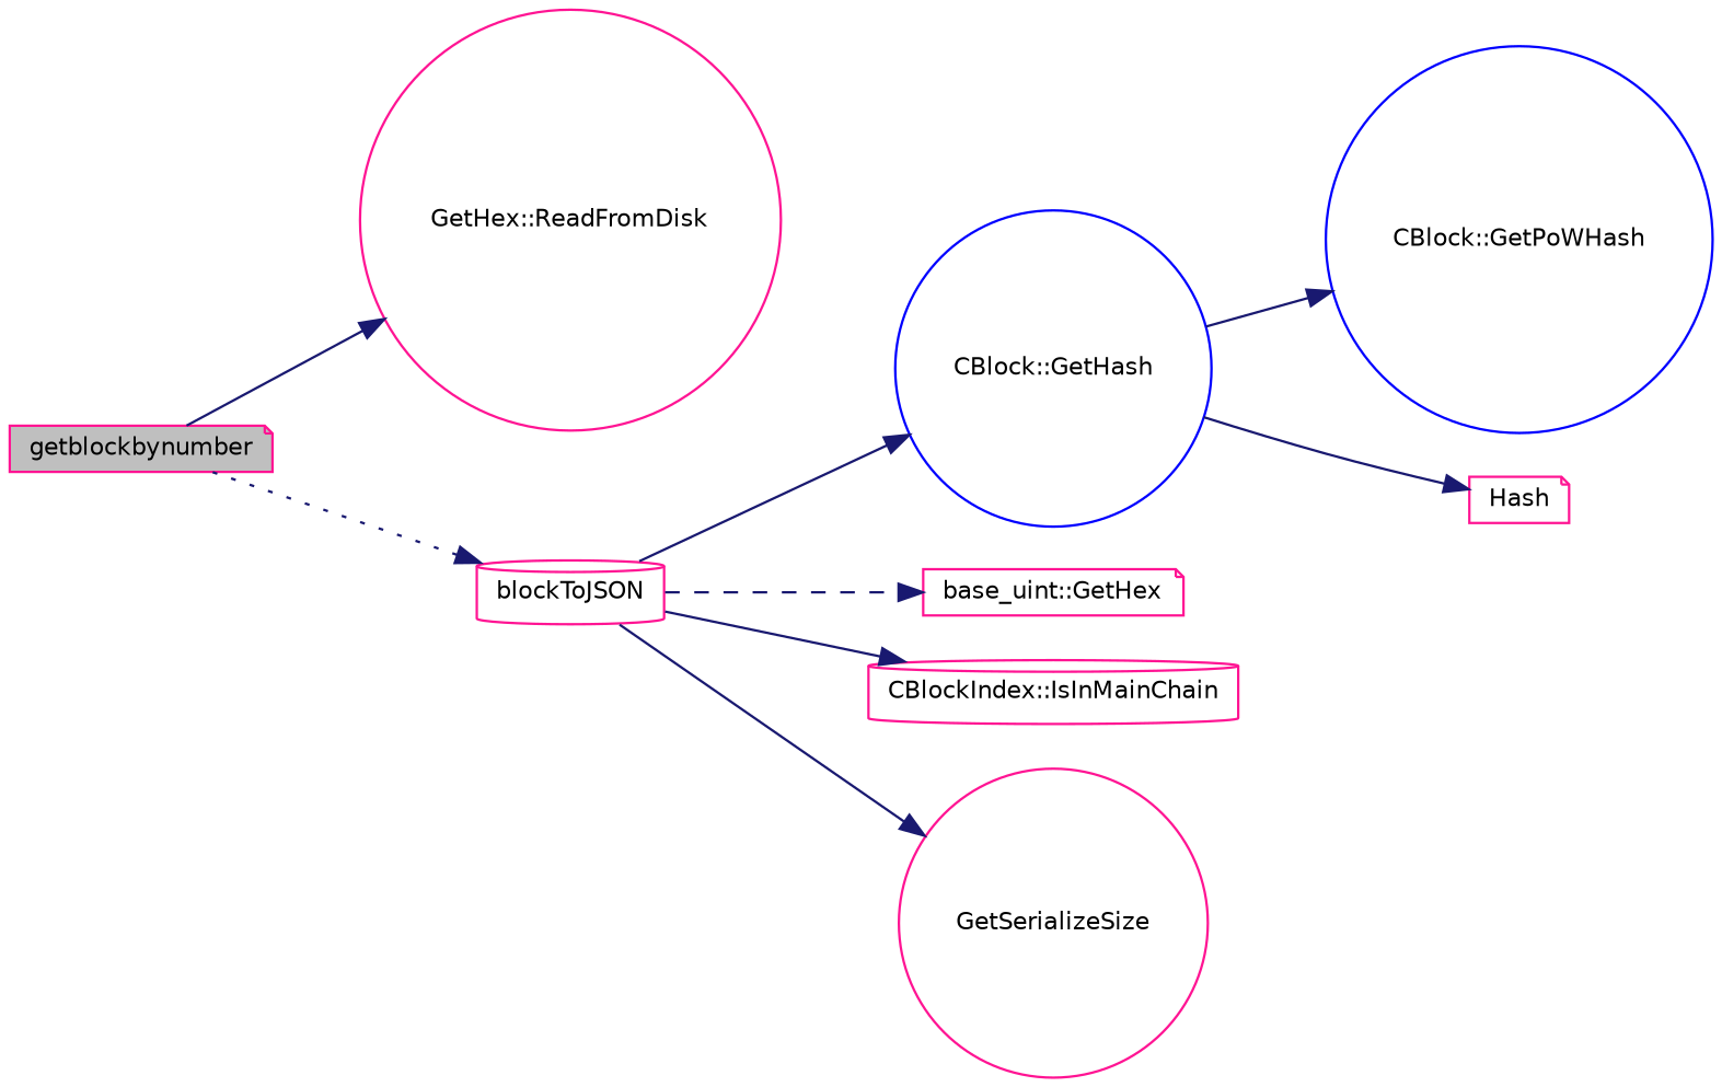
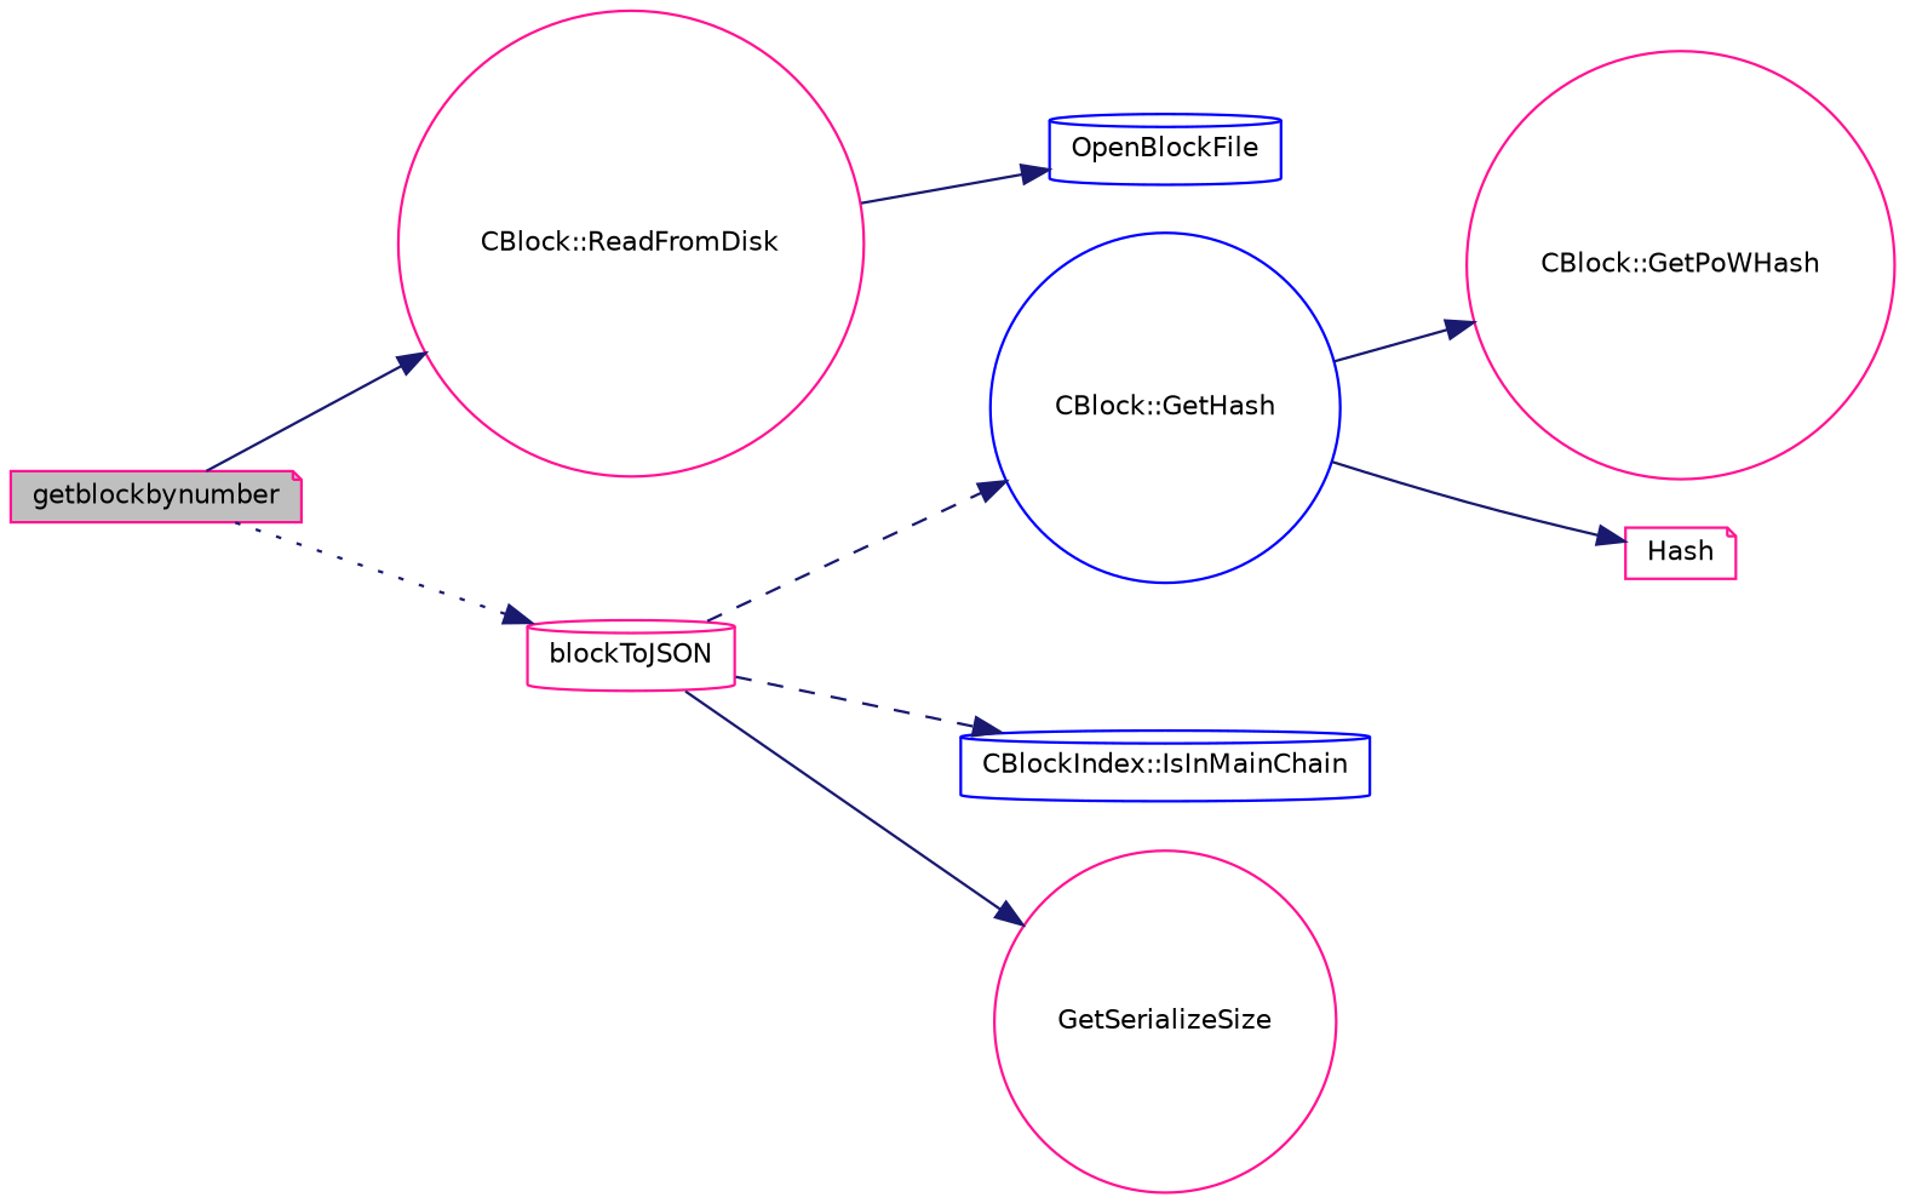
  digraph {
    rankdir=LR
    node [color=deeppink fillcolor=white fontname=Helvetica fontsize=10 shape=circle style=filled]
    edge [color=midnightblue fontname=Helvetica fontsize=10 labelfontname=Helvetica labelfontsize=10 style=solid]
    n1 [fillcolor=grey75 fontcolor=black height=0.2 label=getblockbynumber shape=note width=0.4]
-   n2 [height=0.2 label="GetHex::ReadFromDisk" width=0.4]
+   n2 [height=0.2 label="CBlock::ReadFromDisk" width=0.4]
    n3 [height=0.2 label=blockToJSON shape=cylinder width=0.4]
+   n4 [color=blue height=0.2 label=OpenBlockFile shape=cylinder width=0.4]
    n5 [color=blue height=0.2 label="CBlock::GetHash" width=0.4]
-   n6 [height=0.2 label="base_uint::GetHex" shape=note width=0.4]
-   n7 [height=0.2 label="CBlockIndex::IsInMainChain" shape=cylinder width=0.4]
+   n7 [color=blue height=0.2 label="CBlockIndex::IsInMainChain" shape=cylinder width=0.4]
    n8 [height=0.2 label=GetSerializeSize width=0.4]
-   n9 [color=blue height=0.2 label="CBlock::GetPoWHash" width=0.4]
+   n9 [height=0.2 label="CBlock::GetPoWHash" width=0.4]
    n10 [height=0.2 label=Hash shape=note width=0.4]
    n1 -> n2
    n1 -> n3 [style=dotted]
-   n3 -> n5
-   n3 -> n6 [style=dashed]
-   n3 -> n7
+   n2 -> n4
+   n3 -> n5 [style=dashed]
+   n3 -> n7 [style=dashed]
    n3 -> n8
    n5 -> n9
    n5 -> n10
  }
